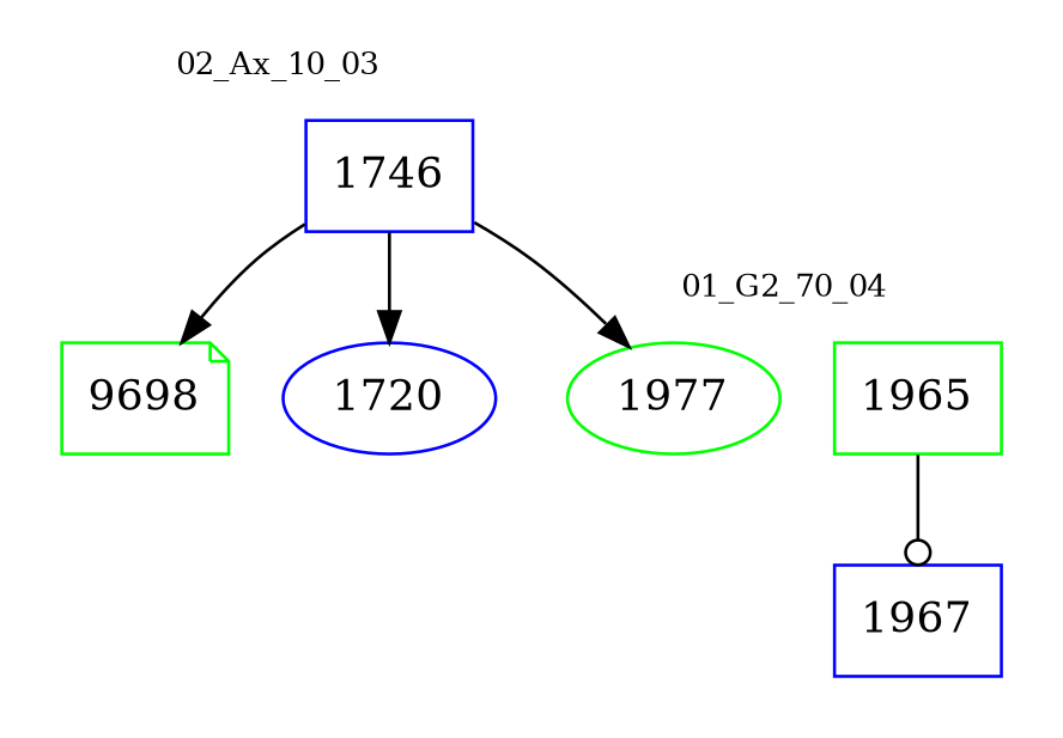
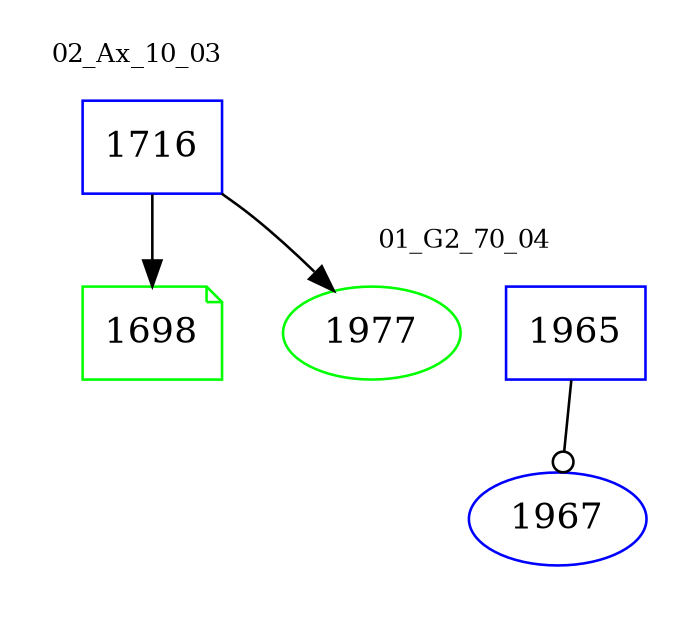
  digraph {
    node [color=blue shape=box]
    edge [arrowhead=normal color=black]
-   n1 [label=1746]
-   n2 [color=green label=9698 shape=note]
-   n3 [label=1720 shape=ellipse]
-   n4 [color=green label=1965]
-   n5 [label=1967]
+   n1 [label=1716]
+   n2 [color=green label=1698 shape=note]
+   n4 [label=1965]
+   n5 [label=1967 shape=ellipse]
    n6 [color=green label=1977 shape=ellipse]
    subgraph cluster_1 {
      color=white
      fontsize=10
      label="02_Ax_10_03"
      n1
      n2
-     n3
    }
    subgraph cluster_2 {
      color=white
      fontsize=10
      label="01_G2_70_04"
      n4
      n5
      n6
    }
    n1 -> n2
-   n1 -> n3
    n1 -> n6
    n4 -> n5 [arrowhead=odot]
  }
